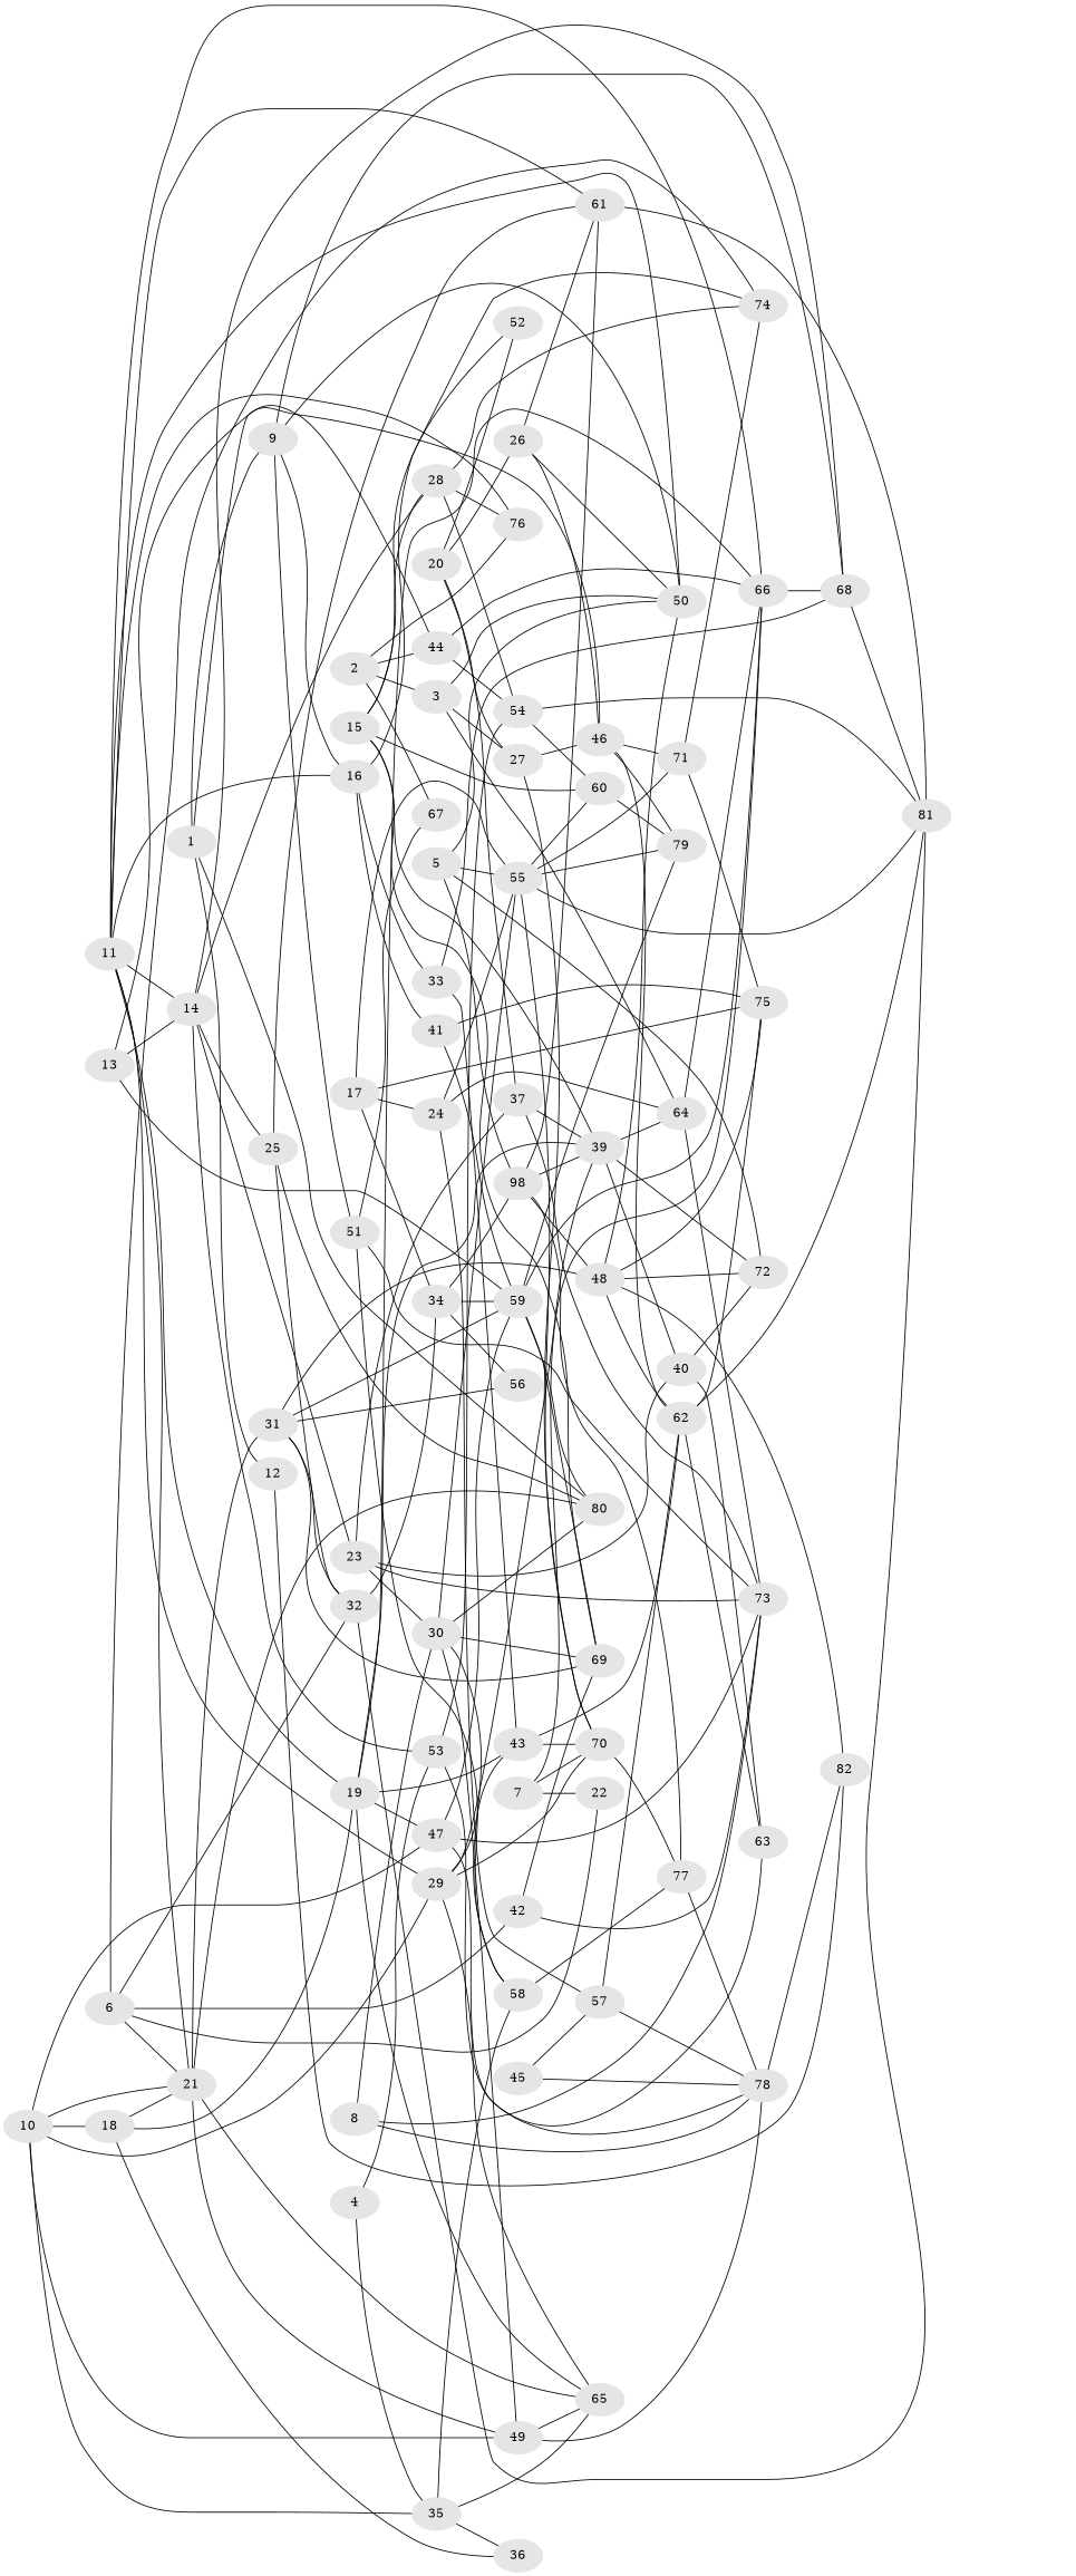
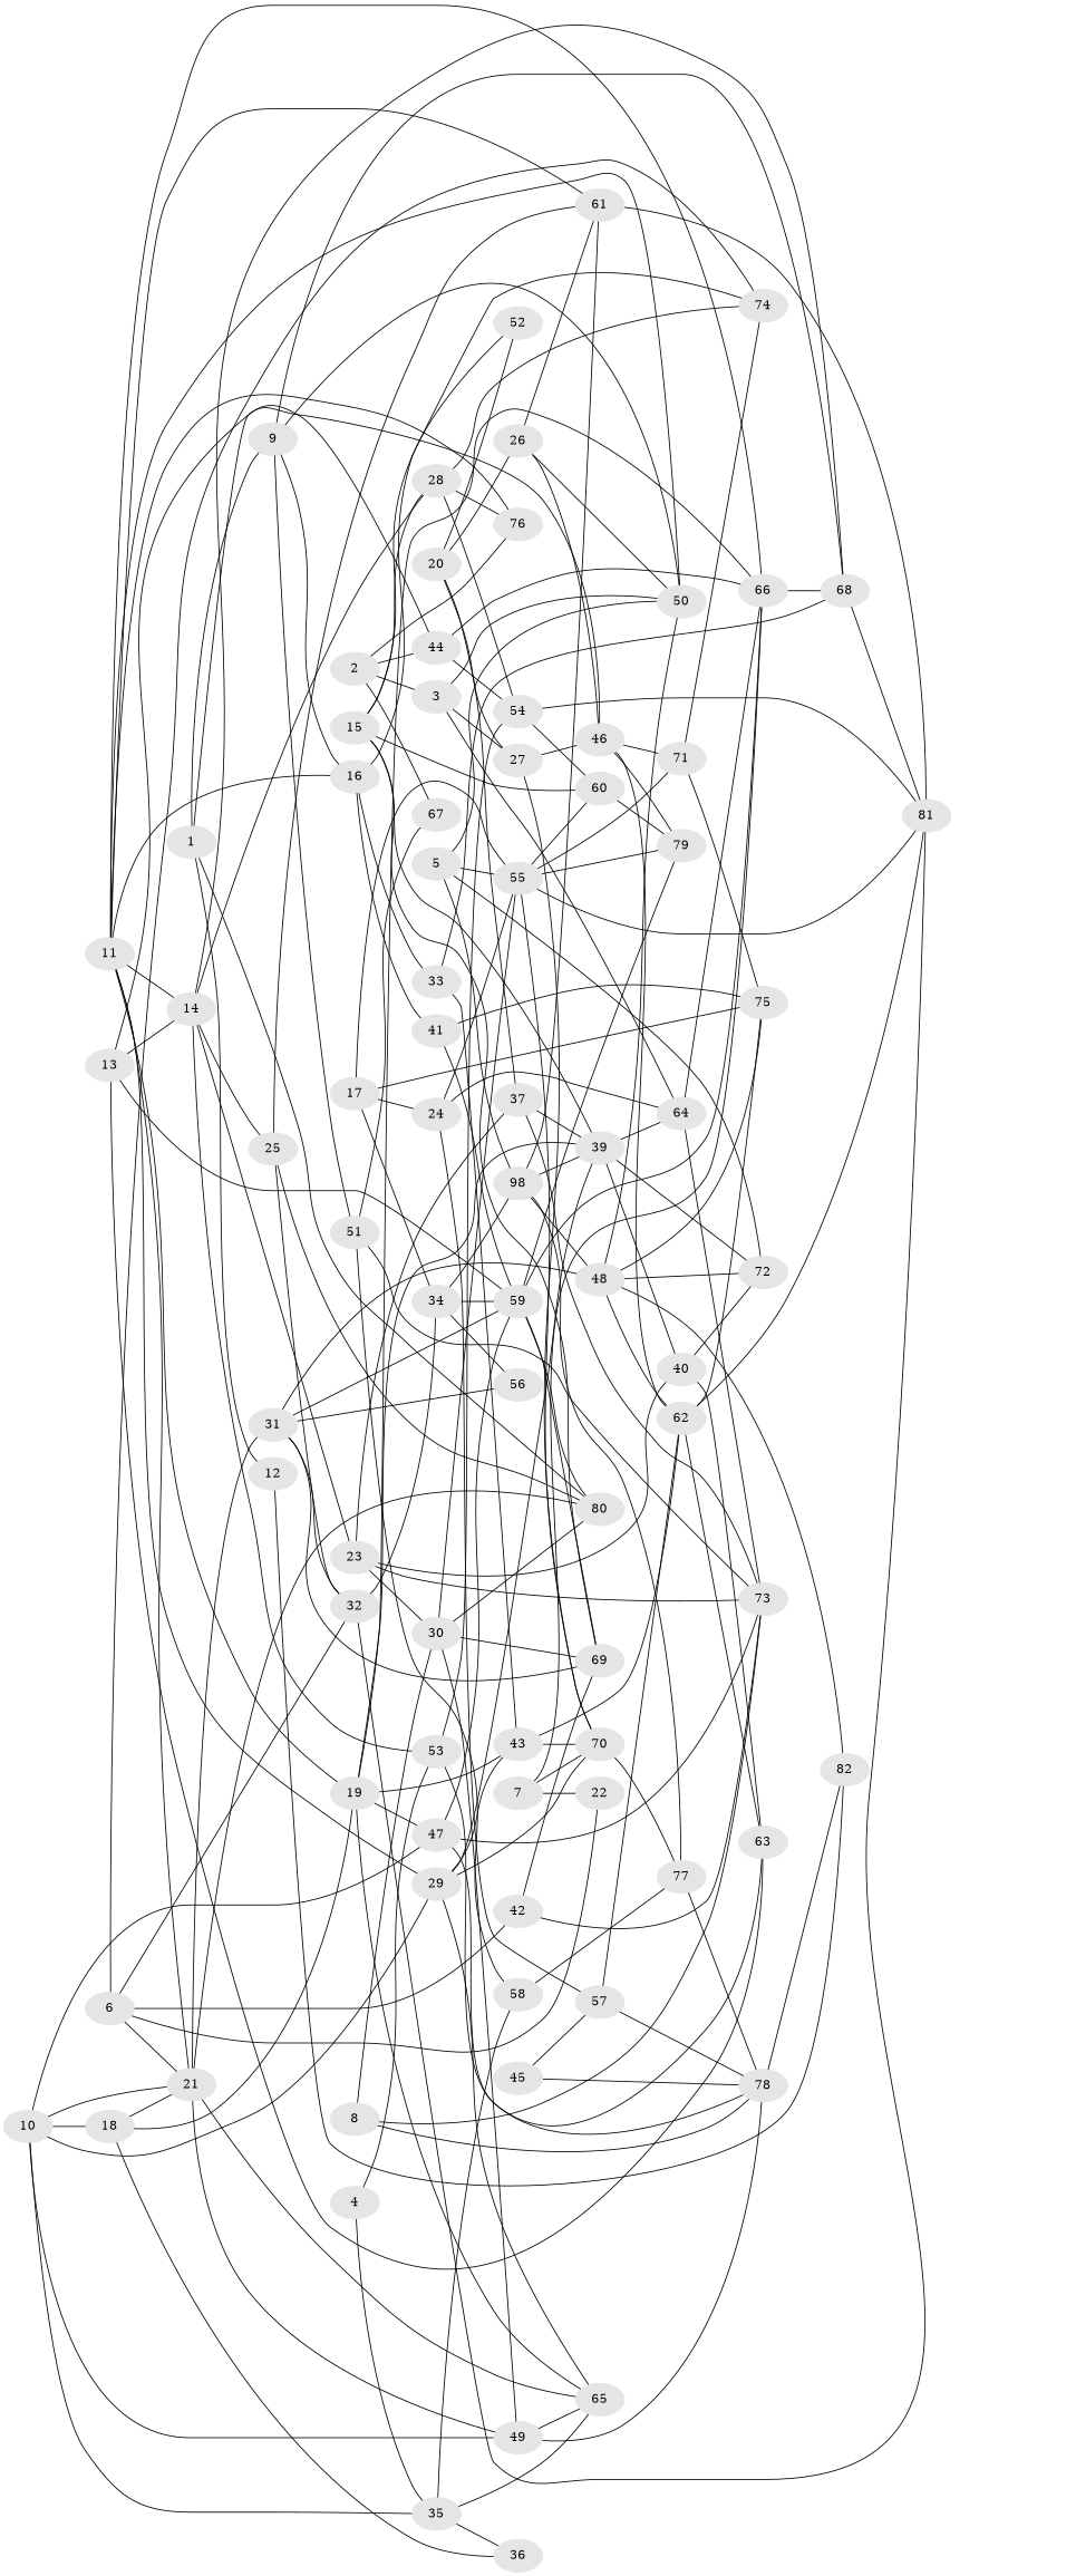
  graph {
    rankdir=LR
    node [color=gray90 style=filled]
    edge [weight=1.0]
    1
    9
    12
    46
    80
    50
    16
    51
    68
    82
    62
    71
    79
    2
    3
    44
    67
    76
    27
    64
    66
    54
    70
    73
    4
    35
    53
    36
    65
    58
    78
    5
    n33 [label=98]
    55
    72
    61
    39
    48
    77
    60
    81
    6
    21
    22
    32
    42
    74
    49
    31
    34
    69
    7
    8
    30
    33
    41
    10
    18
    29
    47
    19
    43
    59
    63
    11
    14
    23
    25
    28
    13
    37
    40
    15
    52
    75
    17
    24
    57
    56
    20
    26
    45
    1 -- 9
    1 -- 12
    1 -- 46
    1 -- 80
    9 -- 50
    9 -- 16
    9 -- 51
    9 -- 68
    12 -- 82
    46 -- 62
    46 -- 71
    46 -- 79
    16 -- 74
    16 -- 33
    16 -- 41
    51 -- 67
    51 -- 73
    51 -- 58
    68 -- 81
    62 -- 81
    62 -- 63
    62 -- 75
    71 -- 74
    71 -- 75
    2 -- 3
    2 -- 44
    2 -- 67
    2 -- 76
    3 -- 50
    3 -- 27
    3 -- 64
    44 -- 66
    44 -- 54
    27 -- 46
    27 -- 70
    64 -- 66
    64 -- 73
    66 -- 68
    54 -- 60
    54 -- 81
    70 -- 77
    4 -- 35
    4 -- 53
    35 -- 36
    35 -- 65
    35 -- 58
    53 -- 54
    53 -- 78
    58 -- 77
    78 -- 82
    5 -- 50
    5 -- n33
    5 -- 55
    5 -- 72
    n33 -- 61
    n33 -- 39
    n33 -- 48
    n33 -- 77
    55 -- 71
    55 -- 79
    55 -- 70
    55 -- 60
    55 -- 81
    61 -- 81
    39 -- 64
    39 -- 72
    39 -- 40
    48 -- 50
    48 -- 82 [weight=2.0]
    48 -- 62
    48 -- 72
    48 -- 75
    77 -- 78
    60 -- 79
    6 -- 21
    6 -- 22
    6 -- 32
    6 -- 42
    6 -- 74
    21 -- 80
    21 -- 65
    21 -- 49
    21 -- 31
    32 -- 81
    32 -- 34
    42 -- 73
    42 -- 69
    49 -- 65
    49 -- 78
    31 -- 48
    31 -- 32
    31 -- 69
    31 -- 59
    31 -- 56
    34 -- n33
    34 -- 59 [weight=2.0]
    34 -- 56
    7 -- 66
    7 -- 70
    7 -- 22
    8 -- 73
    8 -- 78
    8 -- 30
    30 -- 80
-   30 -- 58
    30 -- 55
    30 -- 49
    30 -- 69
    33 -- 68
    33 -- 43
    41 -- 59
    41 -- 75
    10 -- 35
    10 -- 21 [weight=2.0]
    10 -- 49
    10 -- 18
    10 -- 29
    10 -- 47
    18 -- 36
    18 -- 21
    18 -- 19
    29 -- 70
    29 -- 65
    29 -- 39
    29 -- 43
    47 -- 73
    47 -- 59
    47 -- 63
    19 -- 66
    19 -- 65
    19 -- 39
    19 -- 47
    19 -- 43
    43 -- 62
    43 -- 70
    59 -- 80
    59 -- 79
    59 -- 66
    59 -- 69
    11 -- 50
    11 -- 16
    11 -- 76
    11 -- 66
    11 -- 61
    11 -- 21
    11 -- 29
    11 -- 19
    11 -- 14 [weight=2.0]
    14 -- 68
    14 -- 53
    14 -- 23
    14 -- 25
    14 -- 28
    23 -- 73
    23 -- 30
    23 -- 37
    23 -- 40
    25 -- 80
    25 -- 61
    25 -- 32
    28 -- 76
    28 -- 54
    28 -- 74
    13 -- 44
    13 -- 59
+   13 -- 63
    13 -- 14
    37 -- 73
    37 -- 39
    40 -- 72
    40 -- 63
    15 -- 39
    15 -- 60
    15 -- 69
    15 -- 28
    15 -- 52
    17 -- 55
    17 -- 34
    17 -- 75
    17 -- 24
    24 -- 64
    24 -- 55
    24 -- 57
    57 -- 62
    57 -- 78
    20 -- 27
    20 -- 37
    20 -- 52
    20 -- 26
    26 -- 46
    26 -- 50
    26 -- 61
    45 -- 78
    45 -- 57
  }
